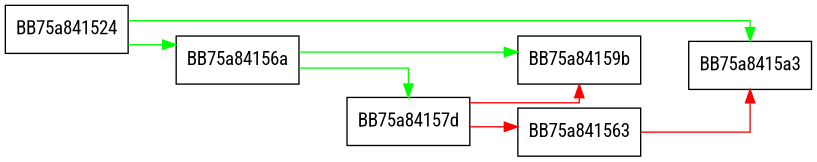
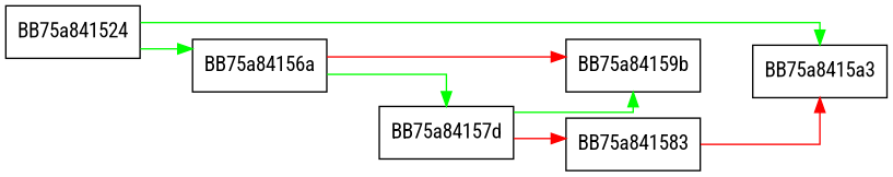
  digraph {
    fontname="Roboto Condensed"
    rankdir=LR
    splines=ortho
    node [fontname="Roboto Condensed" shape=box]
    edge [color=green fontname="Roboto Condensed"]
    BB75a841524
    BB75a8415a3
    BB75a84156a
    BB75a84159b
    BB75a84157d
-   BB75a841583 [label=BB75a841563]
+   BB75a841583
    BB75a841524 -> BB75a8415a3
    BB75a841524 -> BB75a84156a
-   BB75a84156a -> BB75a84159b
+   BB75a84156a -> BB75a84159b [color=red]
    BB75a84156a -> BB75a84157d
-   BB75a84157d -> BB75a84159b [color=red]
+   BB75a84157d -> BB75a84159b
    BB75a84157d -> BB75a841583 [color=red]
    BB75a841583 -> BB75a8415a3 [color=red]
  }
